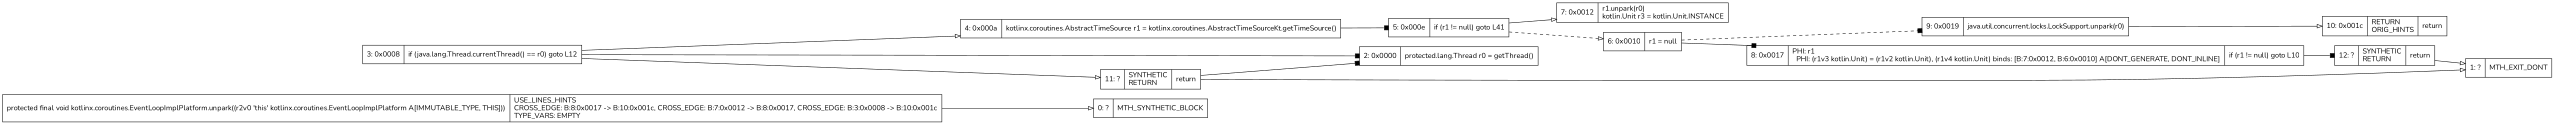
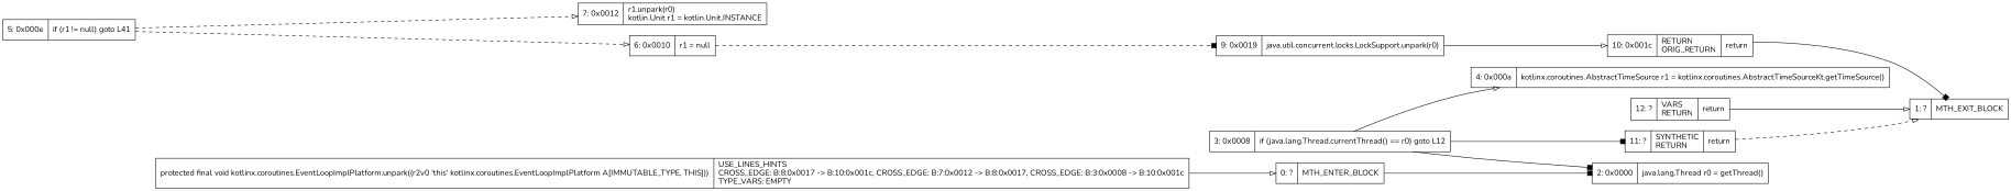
  digraph {
    fontname=Nunito
    rankdir=LR
    node [fontname=Nunito shape=record]
    edge [arrowhead=onormal fontname=Nunito]
-   n1 [label="{0\:\ ?|MTH_SYNTHETIC_BLOCK\l}"]
-   n2 [label="{2\:\ 0x0000|protected.lang.Thread r0 = getThread()\l}"]
+   n1 [label="{0\:\ ?|MTH_ENTER_BLOCK\l}"]
+   n2 [label="{2\:\ 0x0000|java.lang.Thread r0 = getThread()\l}"]
    n3 [label="{3\:\ 0x0008|if (java.lang.Thread.currentThread() == r0) goto L12\l}"]
    n4 [label="{4\:\ 0x000a|kotlinx.coroutines.AbstractTimeSource r1 = kotlinx.coroutines.AbstractTimeSourceKt.getTimeSource()\l}"]
    n5 [label="{11\:\ ?|SYNTHETIC\lRETURN\l|return\l}"]
    n6 [label="{5\:\ 0x000e|if (r1 != null) goto L41\l}"]
-   n7 [label="{1\:\ ?|MTH_EXIT_DONT\l}"]
+   n7 [label="{1\:\ ?|MTH_EXIT_BLOCK\l}"]
    n8 [label="{6\:\ 0x0010|r1 = null\l}"]
-   n9 [label="{7\:\ 0x0012|r1.unpark(r0)\lkotlin.Unit r3 = kotlin.Unit.INSTANCE\l}"]
-   n10 [label="{8\:\ 0x0017|PHI: r1 \l  PHI: (r1v3 kotlin.Unit) = (r1v2 kotlin.Unit), (r1v4 kotlin.Unit) binds: [B:7:0x0012, B:6:0x0010] A[DONT_GENERATE, DONT_INLINE]\l|if (r1 != null) goto L10\l}"]
+   n9 [label="{7\:\ 0x0012|r1.unpark(r0)\lkotlin.Unit r1 = kotlin.Unit.INSTANCE\l}"]
    n11 [label="{9\:\ 0x0019|java.util.concurrent.locks.LockSupport.unpark(r0)\l}"]
-   n12 [label="{12\:\ ?|SYNTHETIC\lRETURN\l|return\l}"]
-   n13 [label="{10\:\ 0x001c|RETURN\lORIG_HINTS\l|return\l}"]
+   n12 [label="{12\:\ ?|VARS\lRETURN\l|return\l}"]
+   n13 [label="{10\:\ 0x001c|RETURN\lORIG_RETURN\l|return\l}"]
    n14 [label="{protected final void kotlinx.coroutines.EventLoopImplPlatform.unpark((r2v0 'this' kotlinx.coroutines.EventLoopImplPlatform A[IMMUTABLE_TYPE, THIS]))  | USE_LINES_HINTS\lCROSS_EDGE: B:8:0x0017 \-\> B:10:0x001c, CROSS_EDGE: B:7:0x0012 \-\> B:8:0x0017, CROSS_EDGE: B:3:0x0008 \-\> B:10:0x001c\lTYPE_VARS: EMPTY\l}"]
-   n5 -> n2 [arrowhead=box]
+   n1 -> n2 [arrowhead=box]
    n3 -> n2 [arrowhead=box]
    n3 -> n4 [style=solid]
-   n3 -> n5
-   n4 -> n6 [arrowhead=box]
-   n5 -> n7
+   n3 -> n5 [arrowhead=box]
+   n5 -> n7 [style=dashed]
    n6 -> n8 [style=dashed]
-   n6 -> n9
-   n8 -> n10 [arrowhead=box]
+   n6 -> n9 [style=dashed]
    n8 -> n11 [arrowhead=box style=dashed]
-   n10 -> n12 [arrowhead=box]
    n11 -> n13
    n12 -> n7
+   n13 -> n7 [arrowhead=box]
    n14 -> n1
  }
